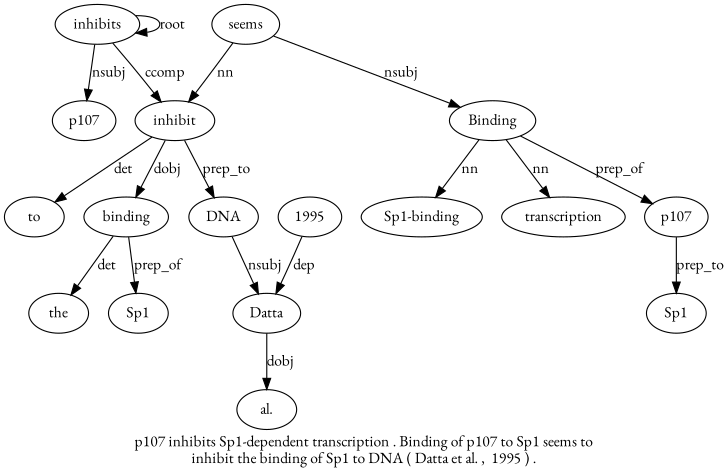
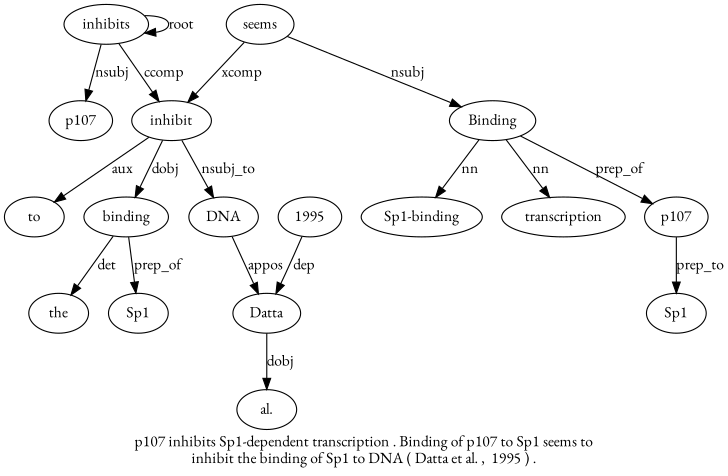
  digraph {
    fontname="EB Garamond"
    label="p107 inhibits Sp1-dependent transcription . Binding of p107 to Sp1 seems to\ninhibit the binding of Sp1 to DNA ( Datta et al. ,  1995 ) ."
    node [fillcolor=white fontname="EB Garamond" style=filled]
    edge [fontname="EB Garamond"]
    n1 [label=inhibits]
    n2 [label=p107]
    n3 [label=inhibit]
    n4 [label=seems]
    n5 [label=Binding]
    n6 [label="Sp1-binding"]
    n7 [label=transcription]
    n8 [label=p107]
    n9 [label=Sp1]
    n10 [label=to]
    n11 [label=binding]
    n12 [label=DNA]
    n13 [label=the]
    n14 [label=Sp1]
    n15 [label=Datta]
    n16 [label="al."]
    n17 [label=1995]
    n1 -> n1 [label=root]
    n1 -> n2 [label=nsubj]
    n1 -> n3 [label=ccomp]
-   n3 -> n10 [label=det]
+   n3 -> n10 [label=aux]
    n3 -> n11 [label=dobj]
-   n3 -> n12 [label=prep_to]
-   n4 -> n3 [label=nn]
+   n3 -> n12 [label=nsubj_to]
+   n4 -> n3 [label=xcomp]
    n4 -> n5 [label=nsubj]
    n5 -> n6 [label=nn]
    n5 -> n7 [label=nn]
    n5 -> n8 [label=prep_of]
    n8 -> n9 [label=prep_to]
    n11 -> n13 [label=det]
    n11 -> n14 [label=prep_of]
-   n12 -> n15 [label=nsubj]
+   n12 -> n15 [label=appos]
    n15 -> n16 [label=dobj]
    n17 -> n15 [label=dep]
  }
